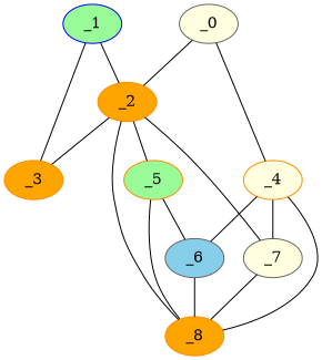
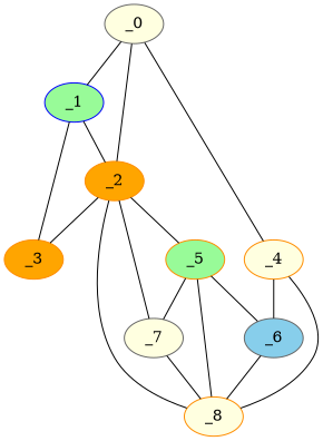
  graph {
    node [color=darkorange fillcolor=lightyellow style=filled y=10]
    edge [valence=1]
    _0 [color=gray40 x=17 y=71]
    _1 [color=blue fillcolor=palegreen x=41 y=79]
    _2 [fillcolor=orange x=47 y=2]
    _4 [x=87 y=119]
    _3 [fillcolor=orange x=59 y=76]
    _5 [fillcolor=palegreen x=88]
    _7 [color=gray40 x=100]
-   _8 [fillcolor=orange x=113 y=47]
+   _8 [x=113 y=47]
    _6 [color=gray40 fillcolor=skyblue x=90 y=62]
+   _0 -- _1 [valence=2]
    _0 -- _2
    _0 -- _4
    _1 -- _2
    _1 -- _3 [valence=2]
    _2 -- _3 [valence=2]
    _2 -- _5 [valence=2]
    _2 -- _7
    _2 -- _8
    _4 -- _8
    _4 -- _6
-   _4 -- _7 [valence=2]
+   _5 -- _7 [valence=2]
    _5 -- _8 [valence=2]
    _5 -- _6 [valence=2]
    _7 -- _8
    _6 -- _8
  }
